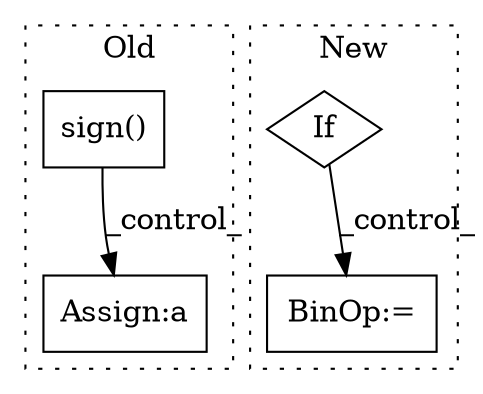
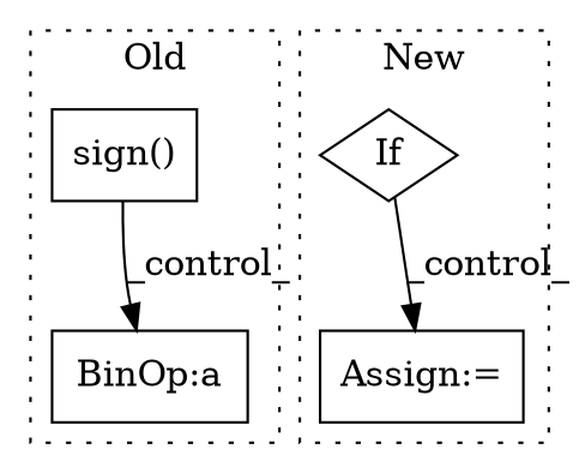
  digraph {
    node [l=3 shape=box]
    n1 [a=75 l="8,1" label="sign()" s="9532,9559"]
-   n2 [a=82 label="Assign:a" s=9523]
+   n2 [a=82 label="BinOp:a" s=9523]
    n3 [a=96 label=If s=9385 shape=diamond]
-   n4 [a=68 label="BinOp:=" s=9630]
+   n4 [a=68 label="Assign:=" s=9630]
    subgraph cluster_1 {
      label=Old
      style=dotted
      n1
      n2
    }
    subgraph cluster_2 {
      label=New
      style=dotted
      n3
      n4
    }
    n1 -> n2 [label=_control_]
    n3 -> n4 [label=_control_]
  }
